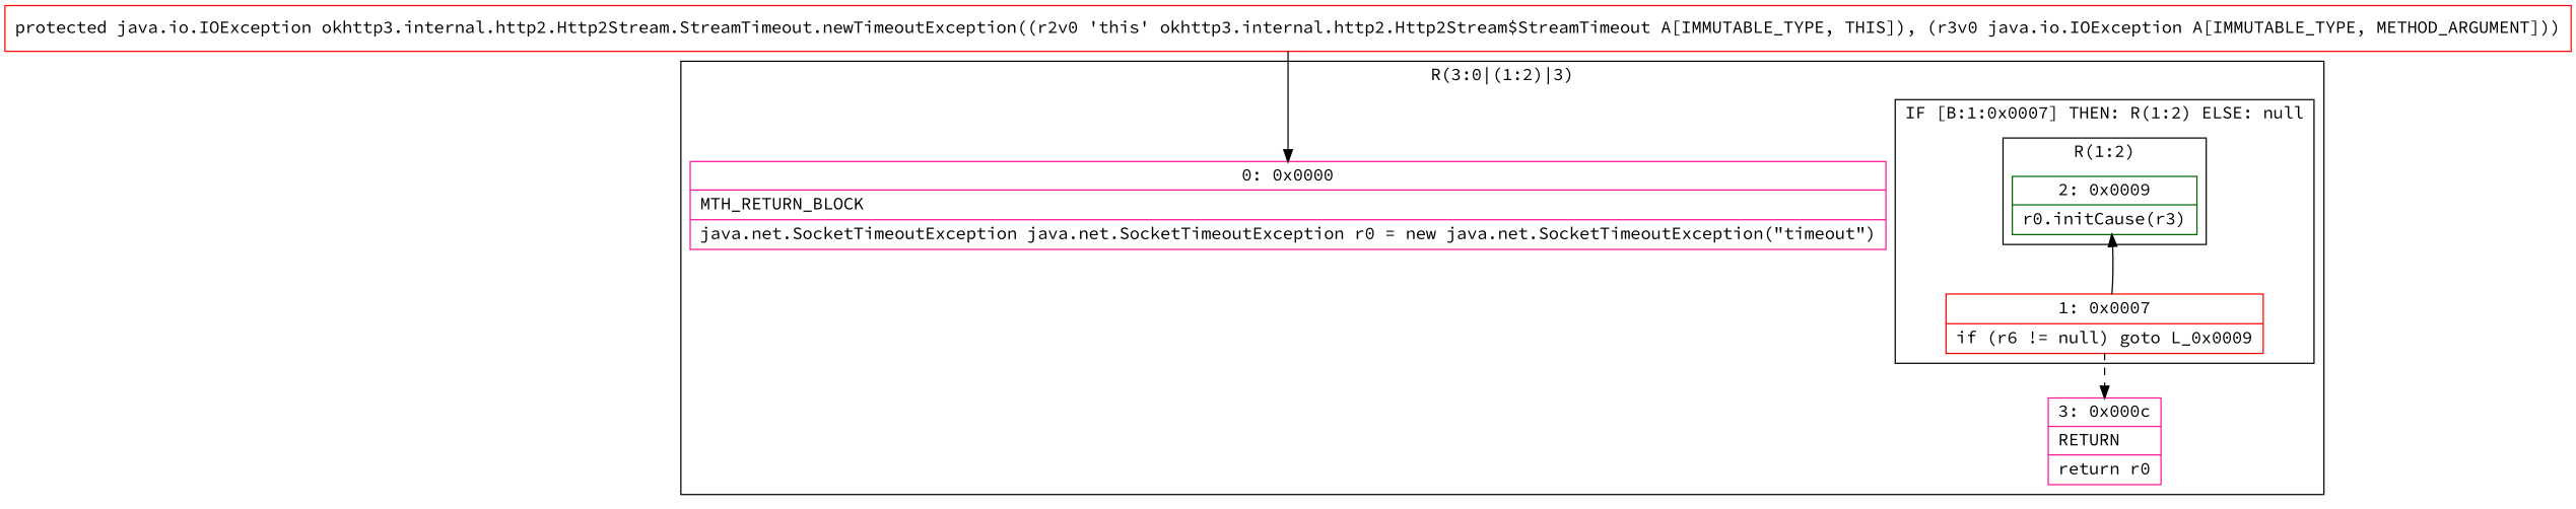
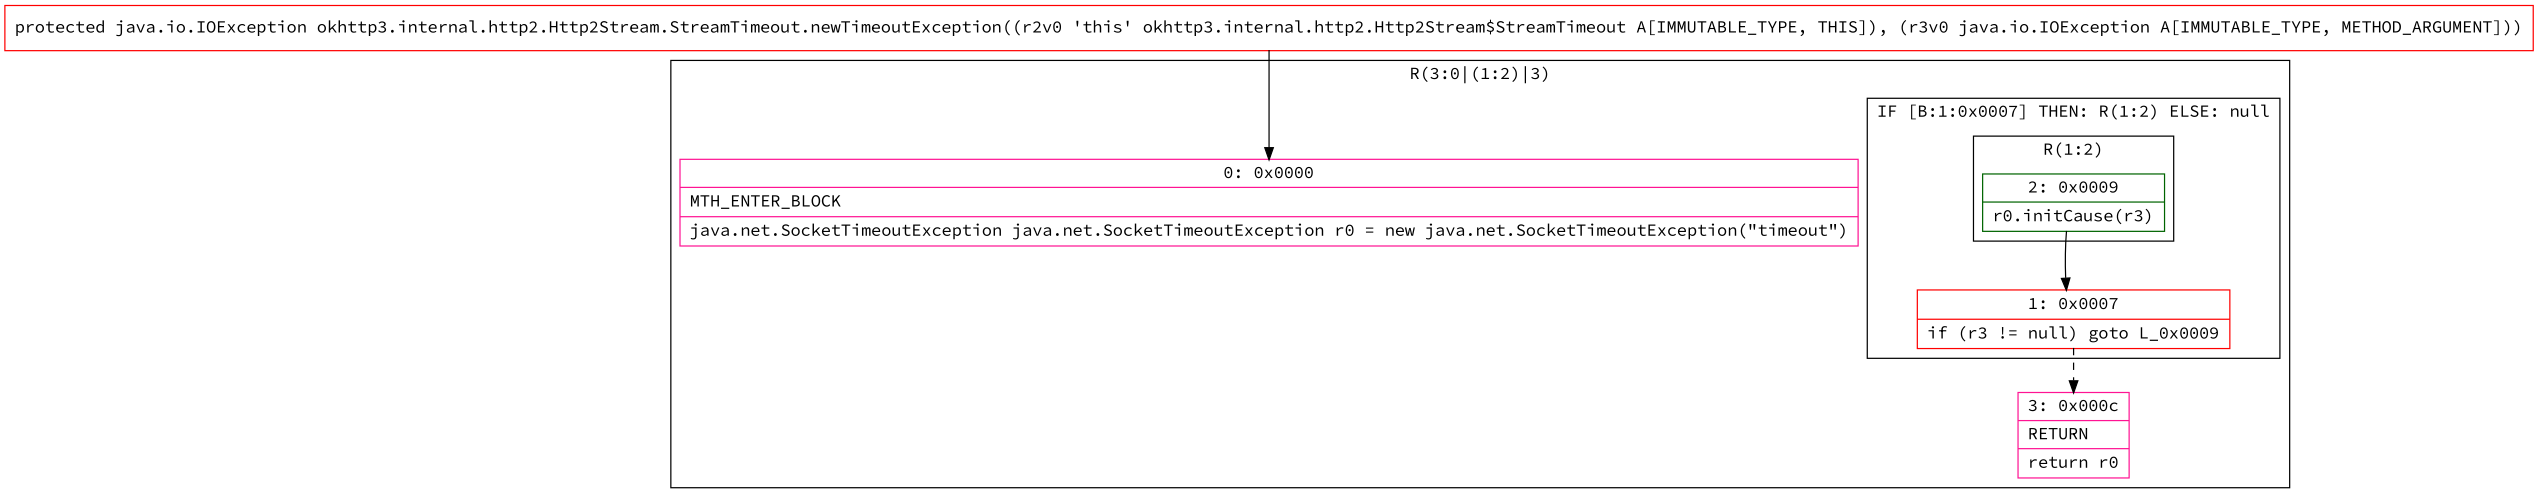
  digraph {
    fontname="Source Code Pro"
    node [color=red fontname="Source Code Pro" shape=record]
    edge [fontname="Source Code Pro"]
    n1 [color=darkgreen label="{2\:\ 0x0009|r0.initCause(r3)\l}"]
-   n2 [label="{1\:\ 0x0007|if (r6 != null) goto L_0x0009\l}"]
-   n3 [color=deeppink label="{0\:\ 0x0000|MTH_RETURN_BLOCK\l|java.net.SocketTimeoutException java.net.SocketTimeoutException r0 = new java.net.SocketTimeoutException(\"timeout\")\l}"]
+   n2 [label="{1\:\ 0x0007|if (r3 != null) goto L_0x0009\l}"]
+   n3 [color=deeppink label="{0\:\ 0x0000|MTH_ENTER_BLOCK\l|java.net.SocketTimeoutException java.net.SocketTimeoutException r0 = new java.net.SocketTimeoutException(\"timeout\")\l}"]
    n4 [color=deeppink label="{3\:\ 0x000c|RETURN\l|return r0\l}"]
    n5 [label="{protected java.io.IOException okhttp3.internal.http2.Http2Stream.StreamTimeout.newTimeoutException((r2v0 'this' okhttp3.internal.http2.Http2Stream$StreamTimeout A[IMMUTABLE_TYPE, THIS]), (r3v0 java.io.IOException A[IMMUTABLE_TYPE, METHOD_ARGUMENT])) }"]
    subgraph cluster_1 {
      label="R(3:0|(1:2)|3)"
      n3
      n4
      subgraph cluster_2 {
        label="IF [B:1:0x0007] THEN: R(1:2) ELSE: null"
        n2
        subgraph cluster_3 {
          label="R(1:2)"
          n1
        }
      }
    }
-   n2 -> n1
+   n1 -> n2
    n2 -> n4 [style=dashed]
    n5 -> n3
  }
